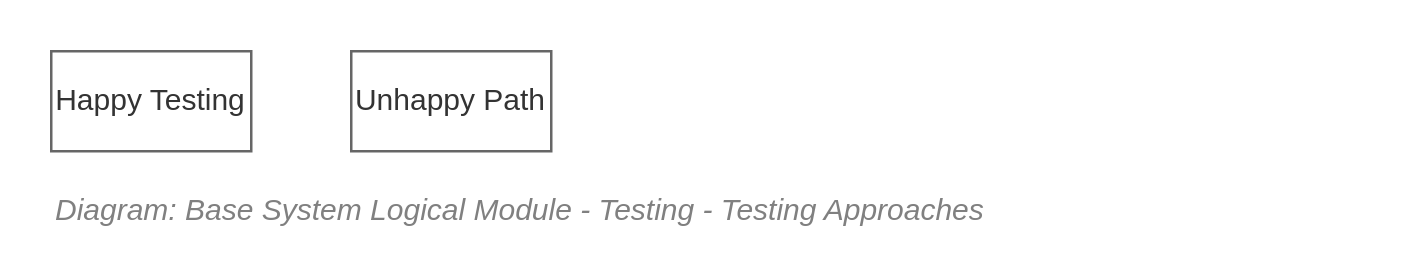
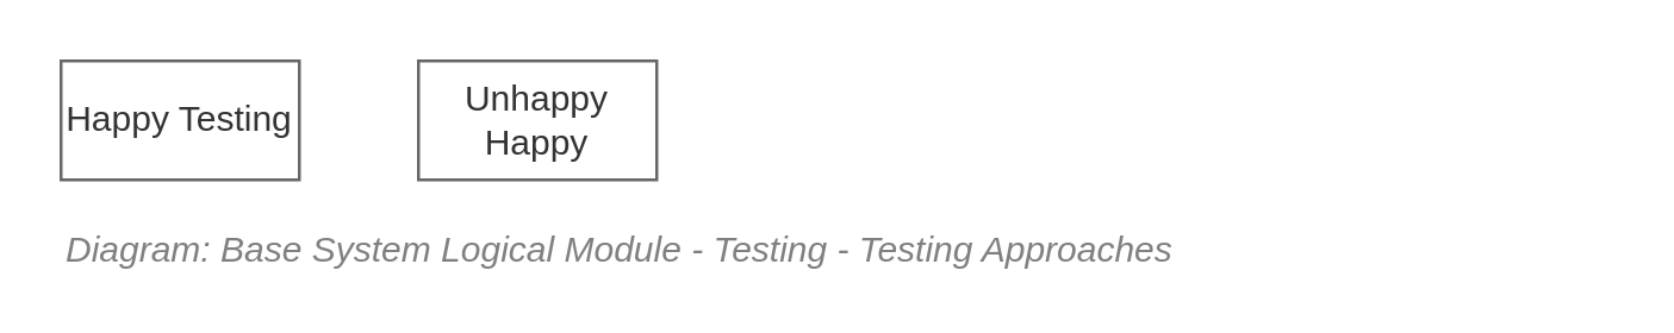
  <mxCell id="0" />
  <mxCell id="1" parent="0" />
  <mxCell id="2" value="Happy Testing" style="rounded=0;whiteSpace=wrap;html=1;strokeColor=#666666;strokeWidth=1;fillColor=none;fontSize=12;fontColor=#333333;align=center;movable=1;resizable=1;rotatable=1;deletable=1;editable=1;connectable=1;" vertex="1" parent="1"><mxGeometry x="20" y="20" width="80" height="40" as="geometry" /></mxCell>
- <mxCell id="3" value="Unhappy Path" style="rounded=0;whiteSpace=wrap;html=1;strokeColor=#666666;strokeWidth=1;fillColor=none;fontSize=12;fontColor=#333333;align=center;" vertex="1" parent="1"><mxGeometry x="140" y="20" width="80" height="40" as="geometry" /></mxCell>
+ <mxCell id="3" value="Unhappy Happy" style="rounded=0;whiteSpace=wrap;html=1;strokeColor=#666666;strokeWidth=1;fillColor=none;fontSize=12;fontColor=#333333;align=center;" vertex="1" parent="1"><mxGeometry x="140" y="20" width="80" height="40" as="geometry" /></mxCell>
  <mxCell id="4" value="&lt;font style=&quot;font-size: 12px&quot;&gt;Diagram: Base System Logical Module - Testing - Testing Approaches&lt;/font&gt;" style="text;strokeColor=none;fillColor=none;html=1;fontSize=24;fontStyle=2;verticalAlign=middle;align=left;shadow=0;glass=0;comic=0;opacity=30;fontColor=#808080;" vertex="1" parent="1"><mxGeometry x="20" y="70" width="520" height="20" as="geometry" /></mxCell>
